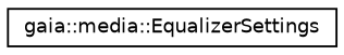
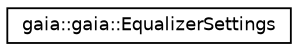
  digraph {
    rankdir=LR
-   n1 [color=black fillcolor=white fontname=Helvetica fontsize=10 height=0.2 label="gaia::media::EqualizerSettings" shape=record style=filled width=0.4]
+   n1 [color=black fillcolor=white fontname=Helvetica fontsize=10 height=0.2 label="gaia::gaia::EqualizerSettings" shape=record style=filled width=0.4]
  }
